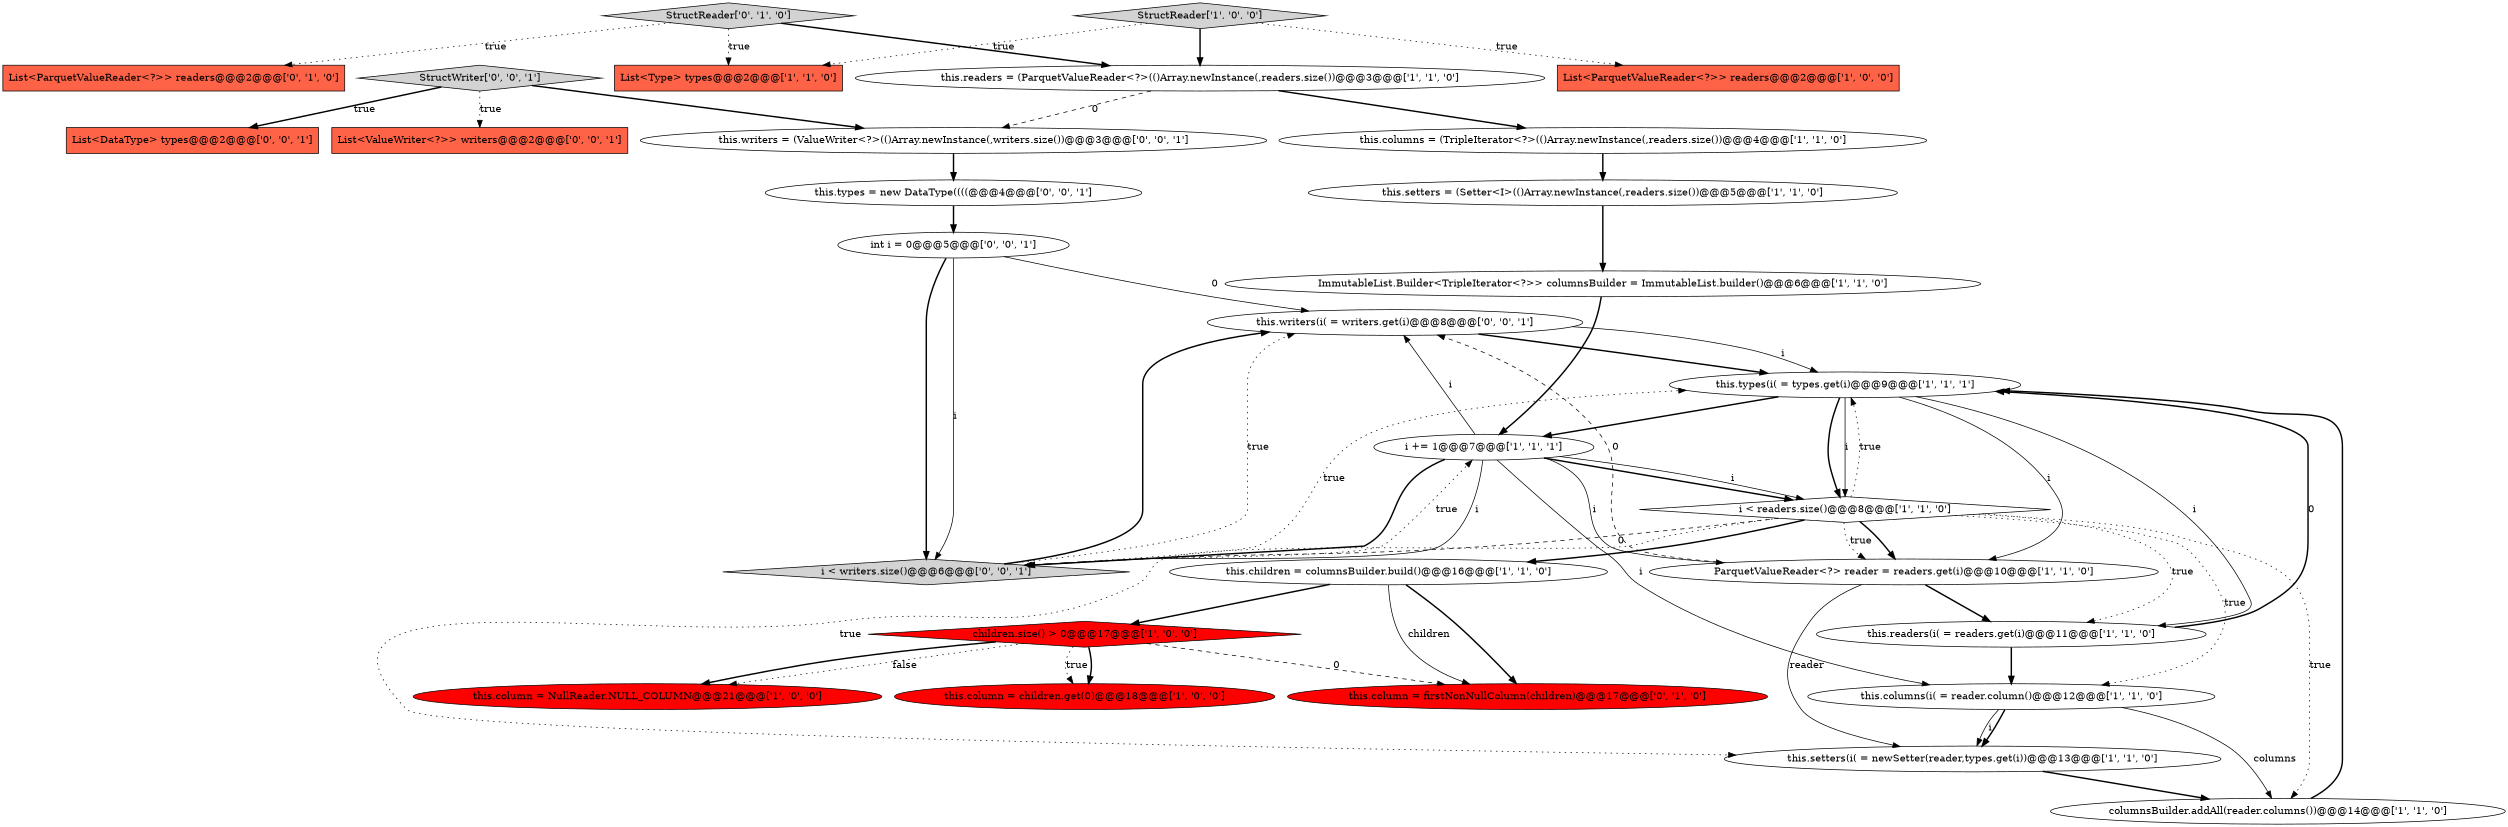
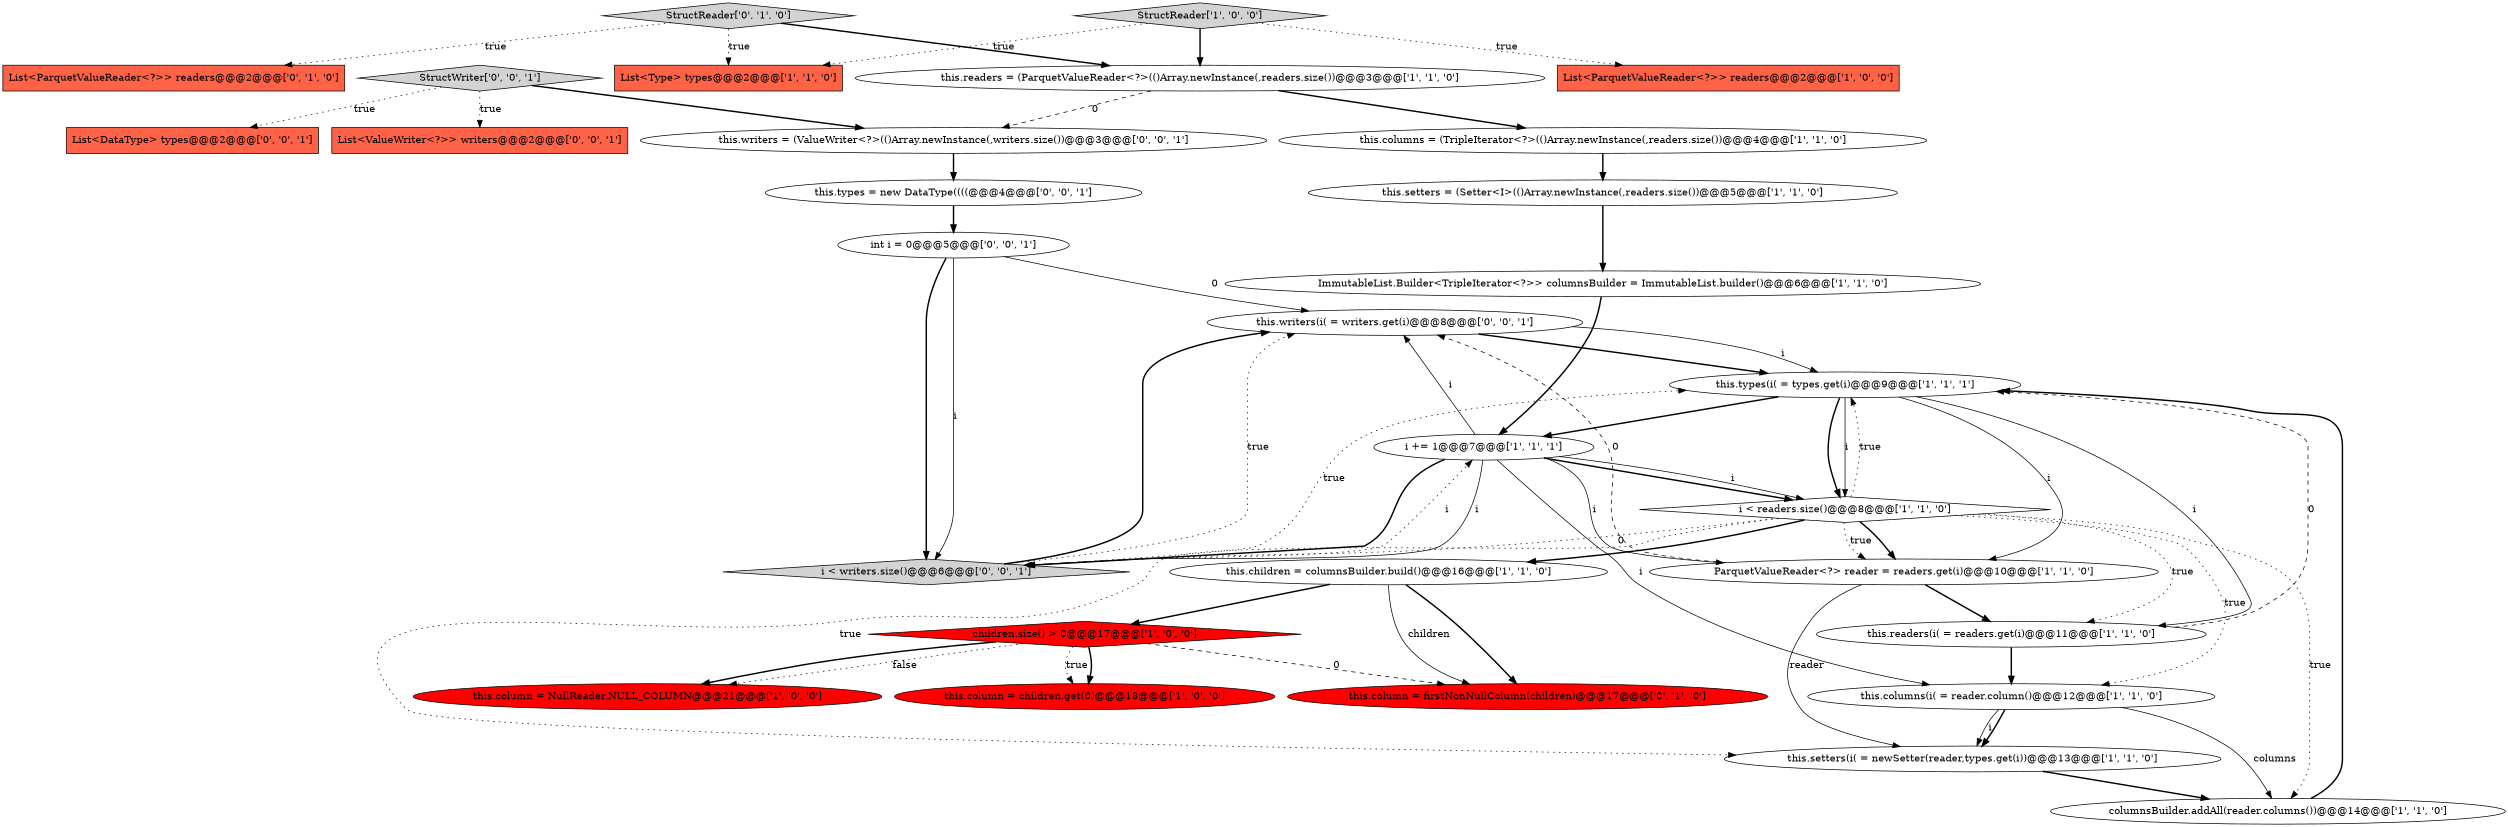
  digraph {
    node [fillcolor=white shape=ellipse style=filled]
    edge [style=bold]
    n1 [fillcolor=tomato label="List<ParquetValueReader<?>> readers@@@2@@@['0', '1', '0']" shape=box]
    n2 [label="this.types(i( = types.get(i)@@@9@@@['1', '1', '1']"]
    n3 [label="i += 1@@@7@@@['1', '1', '1']"]
    n4 [label="i < readers.size()@@@8@@@['1', '1', '0']" shape=diamond]
    n5 [label="this.readers(i( = readers.get(i)@@@11@@@['1', '1', '0']"]
    n6 [label="ParquetValueReader<?> reader = readers.get(i)@@@10@@@['1', '1', '0']"]
    n7 [label="this.writers(i( = writers.get(i)@@@8@@@['0', '0', '1']"]
    n8 [fillcolor=lightgray label="i < writers.size()@@@6@@@['0', '0', '1']" shape=diamond]
    n9 [label="this.columns(i( = reader.column()@@@12@@@['1', '1', '0']"]
    n10 [label="columnsBuilder.addAll(reader.columns())@@@14@@@['1', '1', '0']"]
    n11 [label="this.setters(i( = newSetter(reader,types.get(i))@@@13@@@['1', '1', '0']"]
    n12 [label="this.children = columnsBuilder.build()@@@16@@@['1', '1', '0']"]
    n13 [fillcolor=lightgray label="StructWriter['0', '0', '1']" shape=diamond]
    n14 [fillcolor=tomato label="List<DataType> types@@@2@@@['0', '0', '1']" shape=box]
    n15 [label="this.writers = (ValueWriter<?>(()Array.newInstance(,writers.size())@@@3@@@['0', '0', '1']"]
    n16 [fillcolor=tomato label="List<ValueWriter<?>> writers@@@2@@@['0', '0', '1']" shape=box]
    n17 [label="this.types = new DataType((((@@@4@@@['0', '0', '1']"]
    n18 [label="this.columns = (TripleIterator<?>(()Array.newInstance(,readers.size())@@@4@@@['1', '1', '0']"]
    n19 [label="this.setters = (Setter<I>(()Array.newInstance(,readers.size())@@@5@@@['1', '1', '0']"]
    n20 [label="ImmutableList.Builder<TripleIterator<?>> columnsBuilder = ImmutableList.builder()@@@6@@@['1', '1', '0']"]
    n21 [fillcolor=lightgray label="StructReader['0', '1', '0']" shape=diamond]
    n22 [fillcolor=tomato label="List<Type> types@@@2@@@['1', '1', '0']" shape=box]
    n23 [label="this.readers = (ParquetValueReader<?>(()Array.newInstance(,readers.size())@@@3@@@['1', '1', '0']"]
    n24 [label="int i = 0@@@5@@@['0', '0', '1']"]
    n25 [fillcolor=red label="children.size() > 0@@@17@@@['1', '0', '0']" shape=diamond]
    n26 [fillcolor=red label="this.column = children.get(0)@@@18@@@['1', '0', '0']"]
    n27 [fillcolor=red label="this.column = NullReader.NULL_COLUMN@@@21@@@['1', '0', '0']"]
    n28 [fillcolor=red label="this.column = firstNonNullColumn(children)@@@17@@@['0', '1', '0']"]
    n29 [fillcolor=tomato label="List<ParquetValueReader<?>> readers@@@2@@@['1', '0', '0']" shape=box]
    n30 [fillcolor=lightgray label="StructReader['1', '0', '0']" shape=diamond]
    n2 -> n3
    n2 -> n4
    n2 -> n4 [label=i style=solid]
    n2 -> n5 [label=i style=solid]
    n2 -> n6 [label=i style=solid]
    n3 -> n4
    n3 -> n4 [label=i style=solid]
    n3 -> n6 [label=i style=solid]
    n3 -> n7 [label=i style=solid]
    n3 -> n8 [label=i style=solid]
    n3 -> n8
    n3 -> n9 [label=i style=solid]
    n4 -> n2 [label=true style=dotted]
    n4 -> n5 [label=true style=dotted]
    n4 -> n6
    n4 -> n6 [label=true style=dotted]
-   n4 -> n8 [label=0 style=dashed]
+   n4 -> n8 [label=0 style=dotted]
    n4 -> n9 [label=true style=dotted]
    n4 -> n10 [label=true style=dotted]
    n4 -> n11 [label=true style=dotted]
    n4 -> n12
-   n5 -> n2 [label=0]
+   n5 -> n2 [label=0 style=dashed]
    n5 -> n9
    n6 -> n5
    n6 -> n7 [label=0 style=dashed]
    n6 -> n11 [label=reader style=solid]
    n7 -> n2 [label=i style=solid]
    n7 -> n2
    n8 -> n2 [label=true style=dotted]
-   n8 -> n3 [label=true style=dotted]
+   n8 -> n3 [label=i style=dotted]
    n8 -> n7
    n8 -> n7 [label=true style=dotted]
    n9 -> n10 [label=columns style=solid]
    n9 -> n11
    n9 -> n11 [label=i style=solid]
    n10 -> n2
    n11 -> n10
    n12 -> n25
    n12 -> n28
    n12 -> n28 [label=children style=solid]
-   n13 -> n14 [label=true]
+   n13 -> n14 [label=true style=dotted]
    n13 -> n15
    n13 -> n16 [label=true style=dotted]
    n15 -> n17
    n17 -> n24
    n18 -> n19
    n19 -> n20
    n20 -> n3
    n21 -> n1 [label=true style=dotted]
    n21 -> n22 [label=true style=dotted]
    n21 -> n23
    n23 -> n15 [label=0 style=dashed]
    n23 -> n18
    n24 -> n7 [label=0 style=solid]
    n24 -> n8
    n24 -> n8 [label=i style=solid]
    n25 -> n26
    n25 -> n26 [label=true style=dotted]
    n25 -> n27
    n25 -> n27 [label=false style=dotted]
    n25 -> n28 [label=0 style=dashed]
    n30 -> n22 [label=true style=dotted]
    n30 -> n23
    n30 -> n29 [label=true style=dotted]
  }
